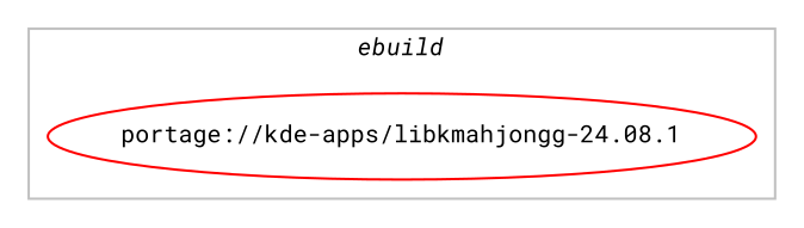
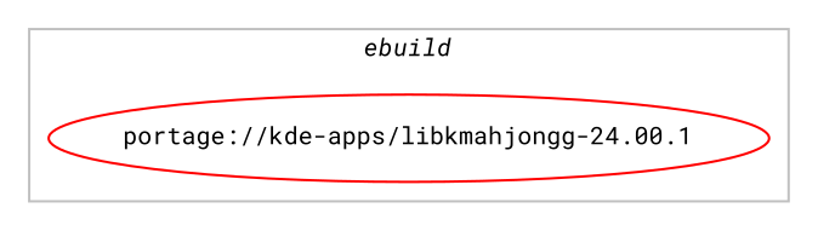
  digraph {
    compound=true
    concentrate=true
    fontname="Roboto Mono"
    fontsize=10
    newrank=true
    rankdir=LR
    ranksep=1.5
-   n1 [color=red fontname="Roboto Mono" fontsize=10 label="portage://kde-apps/libkmahjongg-24.08.1" width=4]
+   n1 [color=red fontname="Roboto Mono" fontsize=10 label="portage://kde-apps/libkmahjongg-24.00.1" width=4]
    subgraph cluster_1 {
      color=gray
      label=<<i>ebuild</i>>
      n1
    }
    subgraph cluster_2 {
      color=gray
      label=<<i>dependencies</i>>
      subgraph cluster_3 {
        color=gray
        fillcolor="#eeeeee"
        label=<<i>compile</i>>
        style=filled
      }
      subgraph cluster_4 {
        color=gray
        fillcolor="#eeeeee"
        label=<<i>compile and run</i>>
        style=filled
      }
      subgraph cluster_5 {
        color=gray
        fillcolor="#eeeeee"
        label=<<i>run</i>>
        style=filled
      }
    }
    subgraph cluster_6 {
      color=gray
      label=<<i>candidates</i>>
      rank=same
    }
  }
